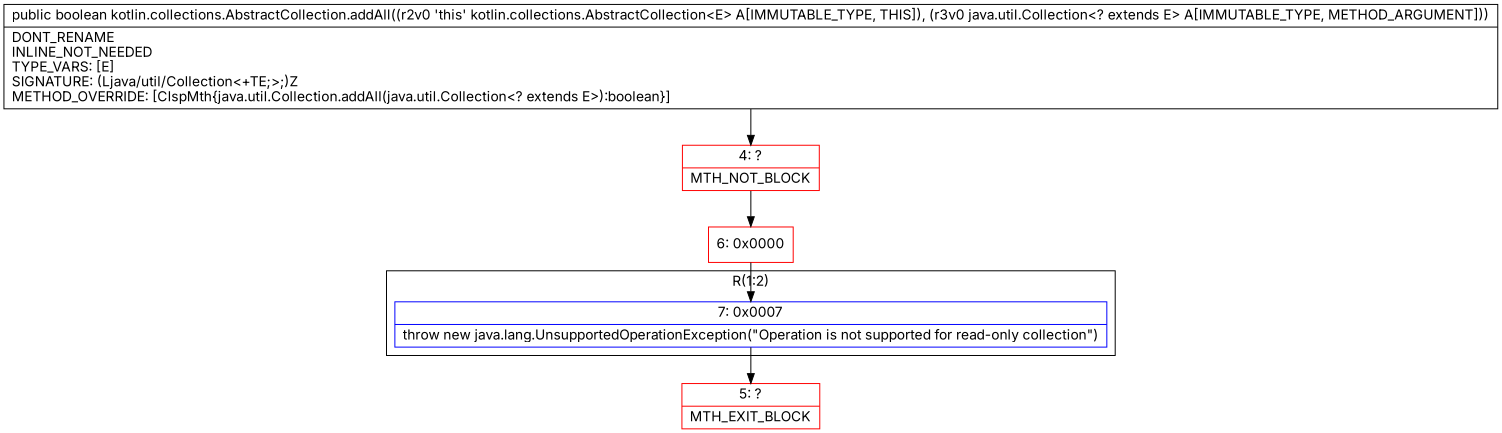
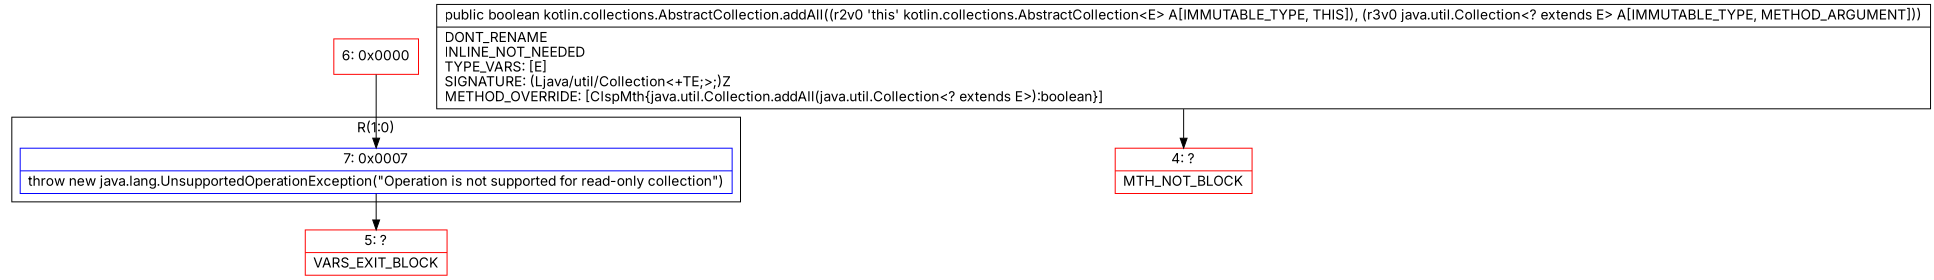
  digraph {
    fontname=Inter
    node [color=red fontname=Inter shape=record]
    edge [fontname=Inter]
    n1 [color=blue label="{7\:\ 0x0007|throw new java.lang.UnsupportedOperationException(\"Operation is not supported for read\-only collection\")\l}"]
-   n2 [label="{5\:\ ?|MTH_EXIT_BLOCK\l}"]
+   n2 [label="{5\:\ ?|VARS_EXIT_BLOCK\l}"]
    n3 [label="{4\:\ ?|MTH_NOT_BLOCK\l}"]
    n4 [label="{6\:\ 0x0000}"]
    n5 [label="{public boolean kotlin.collections.AbstractCollection.addAll((r2v0 'this' kotlin.collections.AbstractCollection\<E\> A[IMMUTABLE_TYPE, THIS]), (r3v0 java.util.Collection\<? extends E\> A[IMMUTABLE_TYPE, METHOD_ARGUMENT]))  | DONT_RENAME\lINLINE_NOT_NEEDED\lTYPE_VARS: [E]\lSIGNATURE: (Ljava\/util\/Collection\<+TE;\>;)Z\lMETHOD_OVERRIDE: [ClspMth\{java.util.Collection.addAll(java.util.Collection\<? extends E\>):boolean\}]\l}" color=""]
    subgraph cluster_1 {
-     label="R(1:2)"
+     label="R(1:0)"
      n1
    }
    n1 -> n2
-   n3 -> n4
    n4 -> n1
    n5 -> n3
  }
